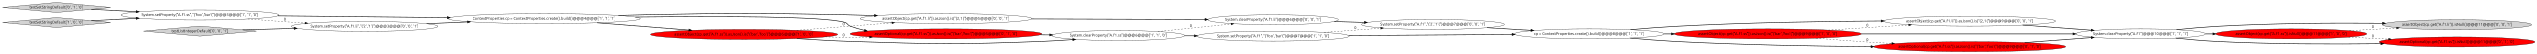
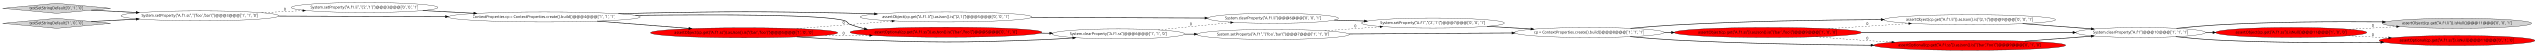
  digraph {
    rankdir=LR
    fontname=Ubuntu
    node [fillcolor=white shape=ellipse style=filled fontname=Ubuntu]
    edge [style=bold fontname=Ubuntu]
    n1 [label="System.setProperty(\"A.f1.li\",\"('2','1'(\")@@@3@@@['0', '0', '1']"]
    n2 [label="ContextProperties cp = ContextProperties.create().build()@@@4@@@['1', '1', '1']"]
    n3 [fillcolor=red label="assertObject(cp.get(\"A.f1.ss\")).isNull()@@@11@@@['1', '0', '0']"]
    n4 [fillcolor=lightgray label="assertObject(cp.get(\"A.f1.li\")).isNull()@@@11@@@['0', '0', '1']"]
    n5 [fillcolor=red label="assertOptional(cp.get(\"A.f1.ss\")).isNull()@@@11@@@['0', '1', '0']"]
    n6 [label="System.setProperty(\"A.f1.ss\",\"('foo','bar'(\")@@@3@@@['1', '1', '0']"]
    n7 [label="assertObject(cp.get(\"A.f1.li\")).asJson().is(\"(2,1(\")@@@5@@@['0', '0', '1']"]
    n8 [label="System.clearProperty(\"A.f1.li\")@@@6@@@['0', '0', '1']"]
    n9 [fillcolor=red label="assertOptional(cp.get(\"A.f1.ss\")).asJson().is(\"('bar','foo'(\")@@@5@@@['0', '1', '0']"]
    n10 [fillcolor=red label="assertObject(cp.get(\"A.f1.ss\")).asJson().is(\"('bar','foo'(\")@@@5@@@['1', '0', '0']"]
    n11 [label="System.clearProperty(\"A.f1\")@@@10@@@['1', '1', '1']"]
-   n12 [fillcolor=lightgray label="testListIntegerDefault['0', '0', '1']" shape=diamond]
    n13 [fillcolor=lightgray label="testSetStringDefault['0', '1', '0']" shape=diamond]
    n14 [label="System.setProperty(\"A.f1\",\"('2','1'(\")@@@7@@@['0', '0', '1']"]
    n15 [label="System.clearProperty(\"A.f1.ss\")@@@6@@@['1', '1', '0']"]
    n16 [fillcolor=red label="assertObject(cp.get(\"A.f1.ss\")).asJson().is(\"('bar','foo'(\")@@@9@@@['1', '0', '0']"]
    n17 [label="assertObject(cp.get(\"A.f1.li\")).asJson().is(\"(2,1(\")@@@9@@@['0', '0', '1']"]
    n18 [fillcolor=red label="assertOptional(cp.get(\"A.f1.ss\")).asJson().is(\"('bar','foo'(\")@@@9@@@['0', '1', '0']"]
    n19 [label="cp = ContextProperties.create().build()@@@8@@@['1', '1', '1']"]
    n20 [label="System.setProperty(\"A.f1\",\"('foo','bar'(\")@@@7@@@['1', '1', '0']"]
    n21 [fillcolor=lightgray label="testSetStringDefault['1', '0', '0']" shape=diamond]
    n1 -> n2
    n2 -> n7
    n2 -> n9
    n2 -> n10
    n3 -> n4 [label=0 style=dashed]
    n3 -> n5 [label=0 style=dashed]
    n6 -> n1 [label=0 style=dashed]
    n6 -> n2
    n7 -> n8
    n8 -> n14
    n9 -> n15
    n10 -> n7 [label=0 style=dashed]
    n10 -> n9 [label=0 style=dashed]
    n10 -> n15
    n11 -> n3
    n11 -> n4
    n11 -> n5
-   n12 -> n1
    n13 -> n6
    n14 -> n19
    n15 -> n8 [label=0 style=dashed]
    n15 -> n20
    n16 -> n11
    n16 -> n17 [label=0 style=dashed]
    n16 -> n18 [label=0 style=dashed]
    n17 -> n11
    n18 -> n11
    n19 -> n16
    n19 -> n17
    n19 -> n18
    n20 -> n14 [label=0 style=dashed]
    n20 -> n19
    n21 -> n6
  }
